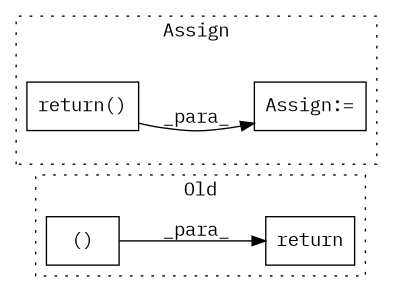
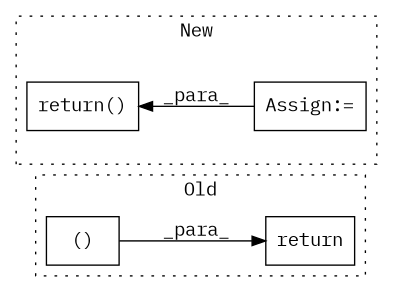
  digraph {
    fontname="IBM Plex Mono"
    rankdir=LR
    node [fontname="IBM Plex Mono" shape=box]
    edge [fontname="IBM Plex Mono"]
    n1 [a=54 l=19 label="()" s=3210]
    n2 [a=93 l=7 label=return s=3202]
    n3 [a=75 l="13,1" label="return()" s="3152,3185"]
    n4 [a=68 l=3 label="Assign:=" s=3149]
    subgraph cluster_1 {
      label=Old
      style=dotted
      n1
      n2
    }
    subgraph cluster_2 {
-     label=Assign
+     label=New
      style=dotted
      n3
      n4
    }
    n1 -> n2 [label=_para_]
-   n3 -> n4 [label=_para_]
+   n4 -> n3 [label=_para_]
  }
